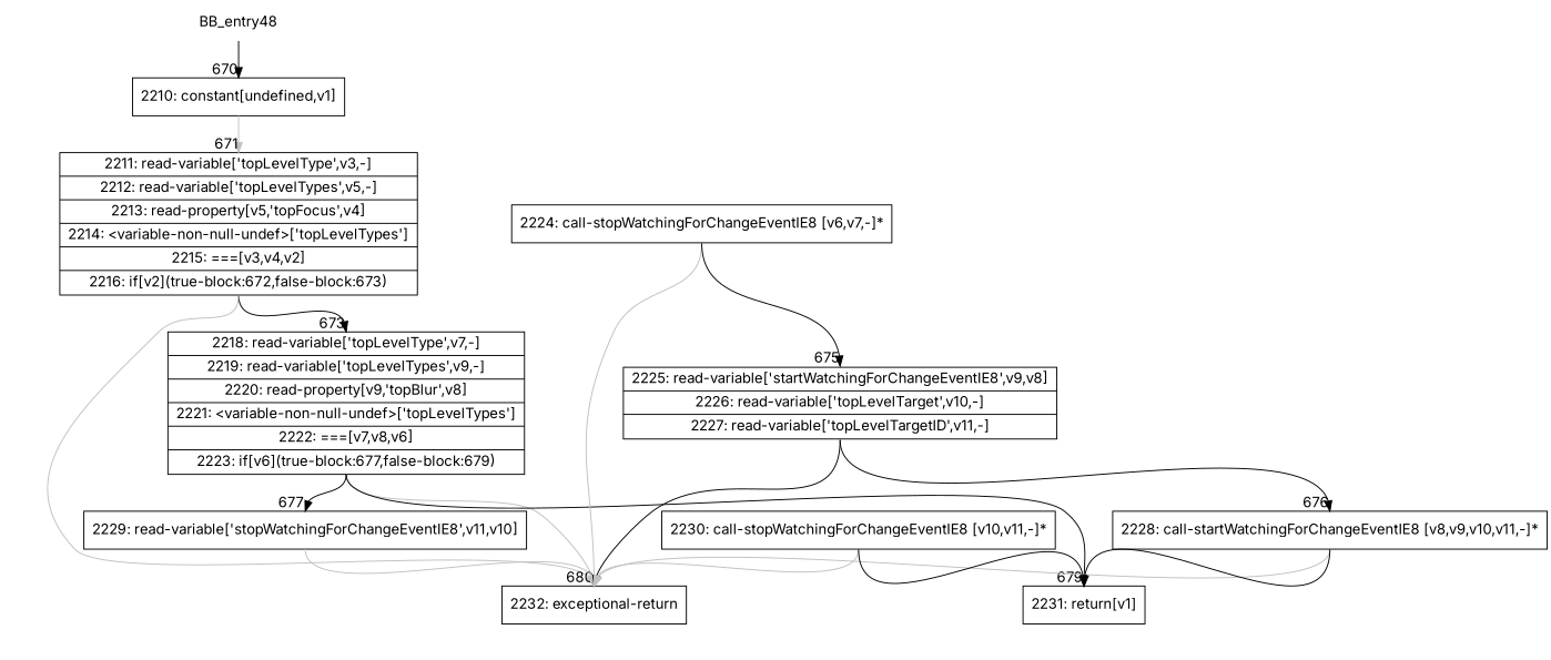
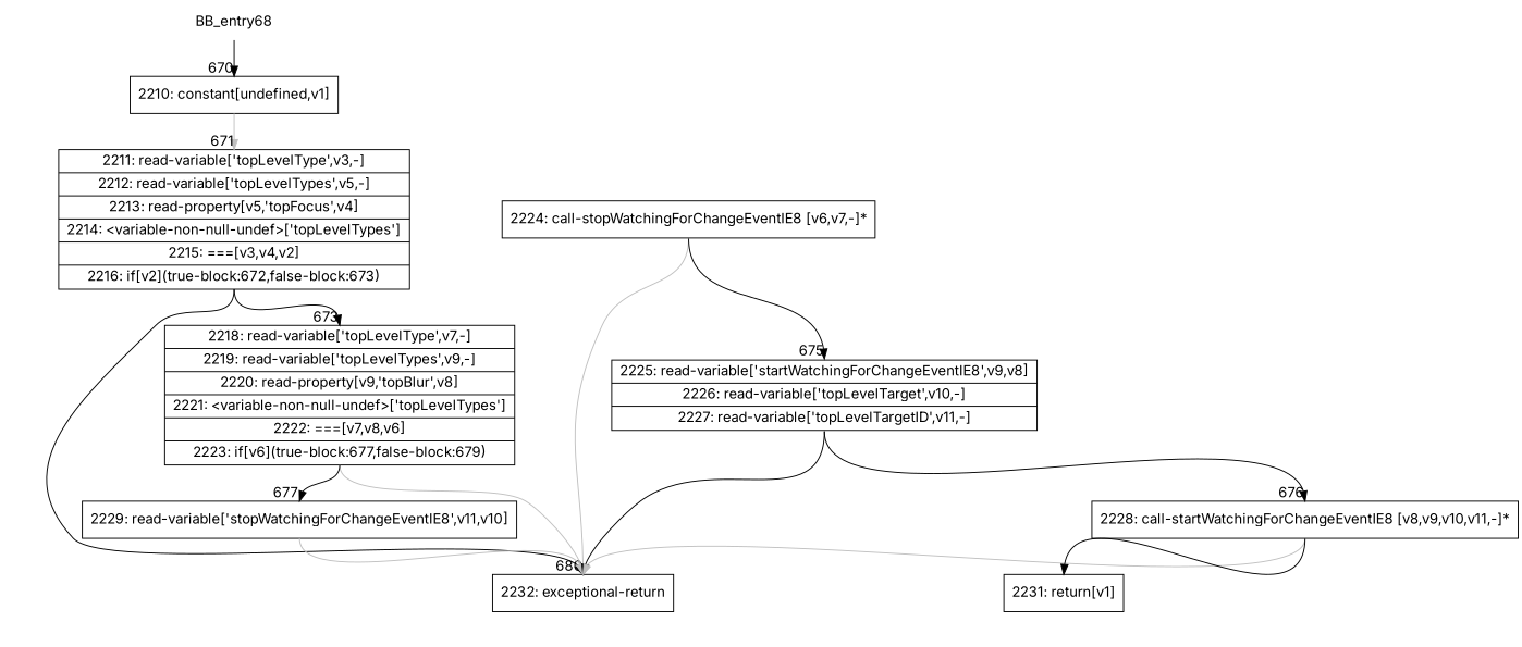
  digraph {
    fontname=Inter
    rankdir=TD
    node [fontname=Inter shape=record]
    edge [fontname=Inter headport=n tailport=s]
-   BB_entry48 [shape=none]
+   BB_entry48 [shape=none label=BB_entry68]
    n2 [label="{2210: constant[undefined,v1]}"]
    n3 [label="{2211: read-variable['topLevelType',v3,-]|2212: read-variable['topLevelTypes',v5,-]|2213: read-property[v5,'topFocus',v4]|2214: \<variable-non-null-undef\>['topLevelTypes']|2215: ===[v3,v4,v2]|2216: if[v2](true-block:672,false-block:673)}"]
    n4 [label="{2218: read-variable['topLevelType',v7,-]|2219: read-variable['topLevelTypes',v9,-]|2220: read-property[v9,'topBlur',v8]|2221: \<variable-non-null-undef\>['topLevelTypes']|2222: ===[v7,v8,v6]|2223: if[v6](true-block:677,false-block:679)}"]
    n5 [label="{2232: exceptional-return}"]
    n6 [label="{2229: read-variable['stopWatchingForChangeEventIE8',v11,v10]}"]
    n7 [label="{2231: return[v1]}"]
    n8 [label="{2224: call-stopWatchingForChangeEventIE8 [v6,v7,-]*}"]
    n9 [label="{2225: read-variable['startWatchingForChangeEventIE8',v9,v8]|2226: read-variable['topLevelTarget',v10,-]|2227: read-variable['topLevelTargetID',v11,-]}"]
    n10 [label="{2228: call-startWatchingForChangeEventIE8 [v8,v9,v10,v11,-]*}"]
-   n11 [label="{2230: call-stopWatchingForChangeEventIE8 [v10,v11,-]*}"]
    BB_entry48 -> n2 [headlabel="    670"]
    n2 -> n3 [color=gray headlabel="      671"]
    n3 -> n4 [headlabel="      673"]
-   n3 -> n5 [color=gray headlabel="      680"]
+   n3 -> n5 [color=black headlabel="      680"]
    n4 -> n5 [color=gray]
    n4 -> n6 [headlabel="      677"]
-   n4 -> n7 [headlabel="      679"]
    n6 -> n5 [color=gray]
    n8 -> n5 [color=gray]
    n8 -> n9 [headlabel="      675"]
    n9 -> n5 [color=black]
    n9 -> n10 [headlabel="      676"]
    n10 -> n5 [color=gray]
    n10 -> n7
-   n11 -> n5 [color=gray]
-   n11 -> n7
  }
